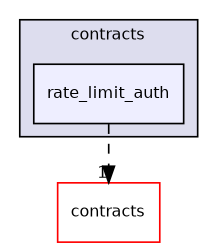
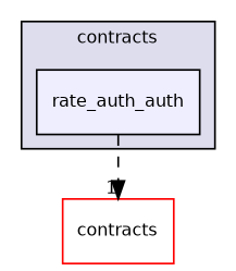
  digraph {
    compound=true
    node [fontname=Helvetica fontsize=10 shape=box style=filled]
-   n1 [fillcolor="#eeeeff" label=rate_limit_auth pencolor=black]
+   n1 [fillcolor="#eeeeff" label=rate_auth_auth pencolor=black]
    n2 [color=red fillcolor=white label=contracts]
    subgraph cluster_1 {
      bgcolor="#ddddee"
      fontname=Helvetica
      fontsize=10
      label=contracts
      pencolor=black
      n1
    }
    n1 -> n2 [headlabel=1 labeldistance=1.5 labelfontname=Helvetica labelfontsize=10 style=dashed]
  }
